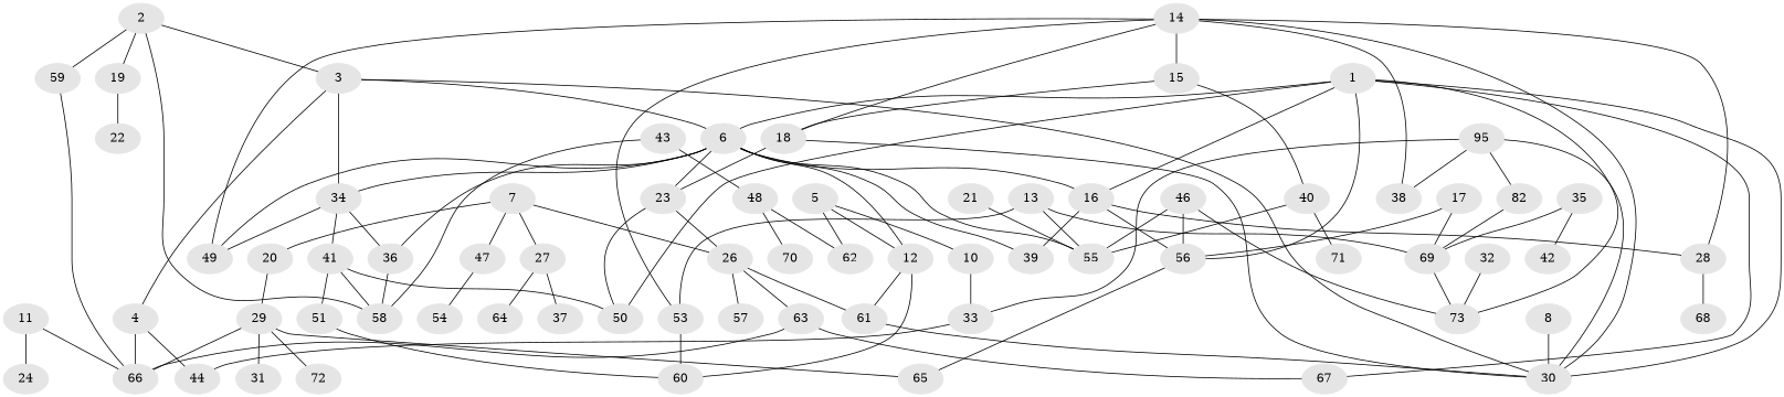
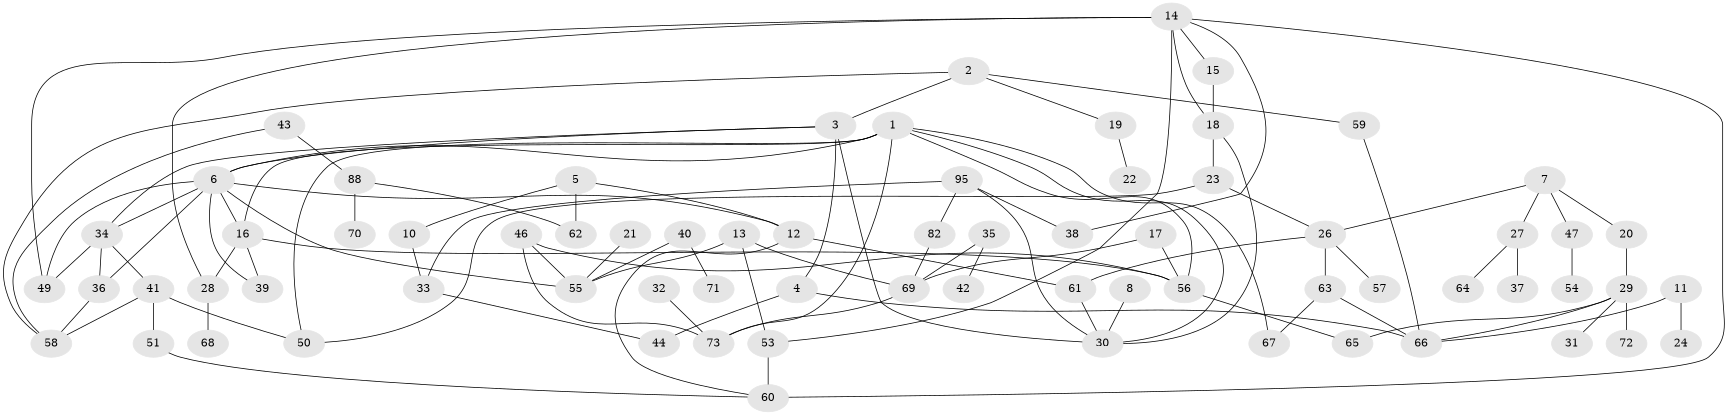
  graph {
    node [color=gray90 style=filled]
    edge [weight=1.0]
    1
    6
    16
    30
    50
    56
    67
    73
    34
    12
    23
    36
    39
    49
    55
    28
    65
    2
    3
    19
    58
    59
    4
    22
    66
    44
    41
    5
    10
    62
    33
    60
    61
    26
    7
    20
    27
    47
    29
    57
    63
    37
    64
    54
    8
    11
    24
    13
    53
    69
    14
    15
    18
    38
    40
    68
    71
    17
    31
    72
    21
    n62 [label=95]
    n63 [label=82]
    32
    51
    35
    42
    43
-   48
+   48 [label=88]
    70
    46
    1 -- 6
    1 -- 16
    1 -- 30
    1 -- 50
    1 -- 56
    1 -- 67
    1 -- 73
    6 -- 16
    6 -- 34
    6 -- 12
-   6 -- 23
    6 -- 36
    6 -- 39
    6 -- 49
    6 -- 55
    16 -- 56
    16 -- 39
    16 -- 28
    56 -- 65
    34 -- 36
    34 -- 49
    34 -- 41
    12 -- 60
    12 -- 61
    23 -- 50
    23 -- 26
    36 -- 58
    28 -- 68
    2 -- 3
    2 -- 19
    2 -- 58
    2 -- 59
    3 -- 6
    3 -- 30
    3 -- 34
    3 -- 4
    19 -- 22
    59 -- 66
    4 -- 66
    4 -- 44
    41 -- 50
    41 -- 58
    41 -- 51
    5 -- 12
    5 -- 10
    5 -- 62
    10 -- 33 [weight=2.0]
    33 -- 44
    61 -- 30
    26 -- 61
    26 -- 57
    26 -- 63
    7 -- 26
    7 -- 20
    7 -- 27
    7 -- 47
    20 -- 29
    27 -- 37
    27 -- 64
    47 -- 54
    29 -- 65
    29 -- 66
    29 -- 31
    29 -- 72
    63 -- 67
    63 -- 66
    8 -- 30
    11 -- 66
    11 -- 24
    13 -- 55
    13 -- 53
    13 -- 69
    53 -- 60 [weight=2.0]
    69 -- 73
    14 -- 49
    14 -- 28
-   14 -- 30
+   14 -- 60
    14 -- 53
    14 -- 15
    14 -- 18
    14 -- 38
    15 -- 18
-   15 -- 40
    18 -- 30
    18 -- 23
    40 -- 55
    40 -- 71
    17 -- 56
    17 -- 69
    21 -- 55
    n62 -- 30
    n62 -- 33
    n62 -- 38
    n62 -- n63
    n63 -- 69
    32 -- 73
    51 -- 60
    35 -- 69
    35 -- 42
    43 -- 58
    43 -- 48
    48 -- 62
    48 -- 70
    46 -- 56
    46 -- 73
    46 -- 55
  }
